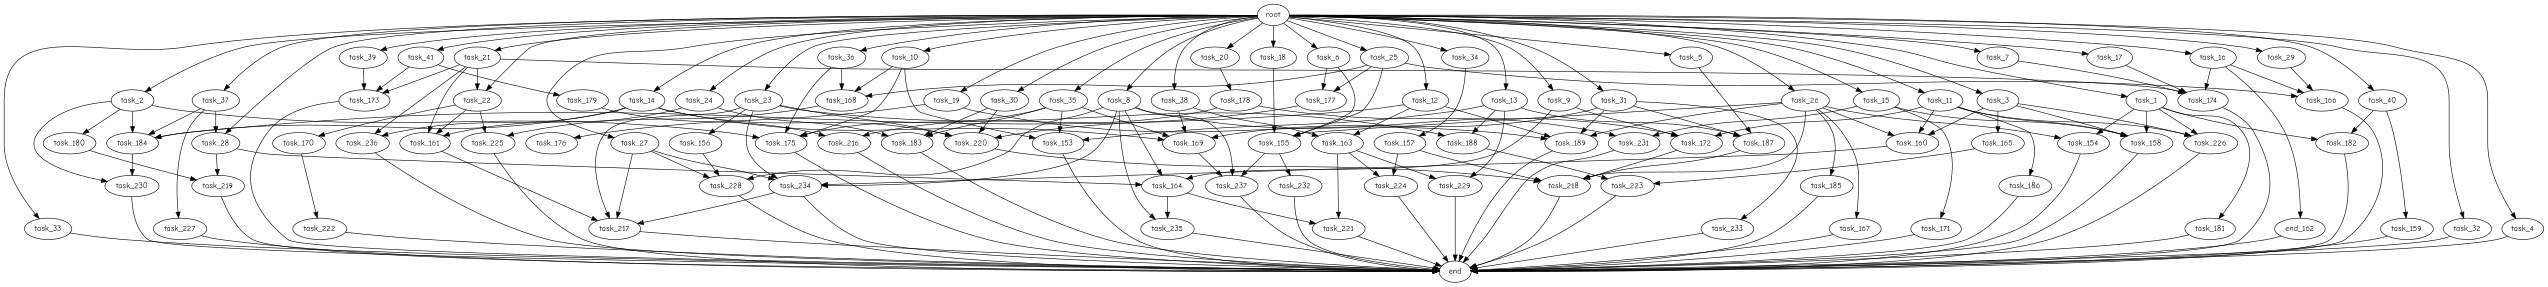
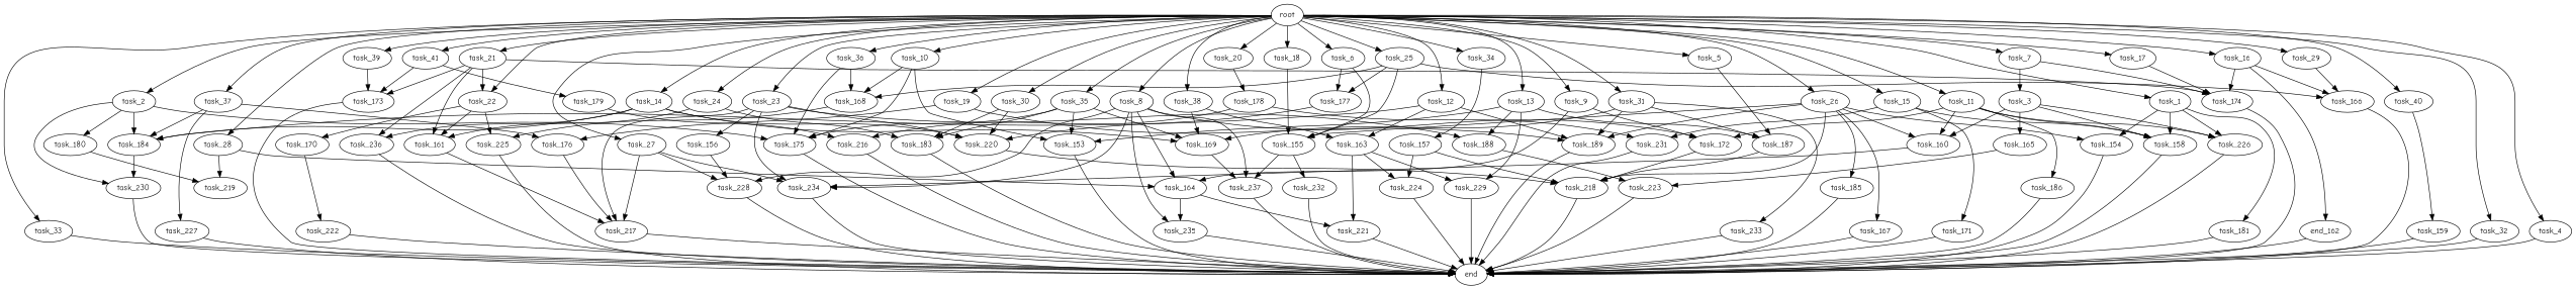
  digraph {
    fontname="Comic Neue"
    node [fontname="Comic Neue"]
    edge [fontname="Comic Neue"]
    root
    task_11
    task_2
    task_21
    task_23
    task_35
    task_33
    task_14
    task_3
    task_28
    task_18
    task_22
    task_5
    task_30
    task_9
    task_27
    task_29
    task_34
    task_37
    task_40
    task_8
    task_15
    task_24
    task_41
    task_31
    task_12
    task_32
    task_10
    task_1
    task_20
    task_4
    task_13
    task_36
    task_16
    task_39
    task_26
    task_25
    task_19
    task_38
    task_17
    task_6
    task_7
    task_226
    task_158
    task_160
    task_186
    task_172
    task_230
    task_175
    task_180
    task_184
    task_236
    task_173
    task_161
    task_174
    task_234
    task_217
    task_220
    task_156
    task_188
    task_183
    task_153
    task_169
    end
    task_165
    task_164
    task_219
    task_155
    task_225
    task_170
    task_187
    task_228
    task_166
    task_157
    task_176
    task_227
-   task_182
    task_159
    task_235
    task_237
    task_231
    task_171
    task_179
    task_233
    task_189
    task_163
    task_168
    task_154
    task_181
    task_178
    task_229
    n92 [label=end_162]
    task_185
    task_218
    task_167
    task_177
    task_221
    task_223
    task_232
    task_224
    task_216
    task_222
    root -> task_11
    root -> task_2
    root -> task_21
    root -> task_23
    root -> task_35
    root -> task_33
    root -> task_14
-   root -> task_3
+   task_7 -> task_3
    root -> task_28
    root -> task_18
    root -> task_22
    root -> task_5
    root -> task_30
    root -> task_9
    root -> task_27
    root -> task_29
    root -> task_34
    root -> task_37
    root -> task_40
    root -> task_8
    root -> task_15
    root -> task_24
    root -> task_41
    root -> task_31
    root -> task_12
    root -> task_32
    root -> task_10
    root -> task_1
    root -> task_20
    root -> task_4
    root -> task_13
    root -> task_36
    root -> task_16
    root -> task_39
    root -> task_26
    root -> task_25
    root -> task_19
    root -> task_38
    root -> task_17
    root -> task_6
    root -> task_7
    task_11 -> task_226
    task_11 -> task_158
    task_11 -> task_160
    task_11 -> task_186
    task_11 -> task_172
    task_2 -> task_230
    task_2 -> task_175
    task_2 -> task_180
    task_2 -> task_184
    task_21 -> task_22
    task_21 -> task_236
    task_21 -> task_173
    task_21 -> task_161
    task_21 -> task_174
    task_23 -> task_234
    task_23 -> task_217
    task_23 -> task_220
    task_23 -> task_156
    task_23 -> task_188
    task_35 -> task_175
    task_35 -> task_183
    task_35 -> task_153
    task_35 -> task_169
    task_33 -> end
    task_14 -> task_184
    task_14 -> task_236
    task_14 -> task_220
    task_14 -> task_169
    task_3 -> task_226
    task_3 -> task_158
    task_3 -> task_160
    task_3 -> task_165
    task_28 -> task_164
    task_28 -> task_219
    task_18 -> task_155
    task_22 -> task_161
    task_22 -> task_225
    task_22 -> task_170
    task_5 -> task_187
    task_30 -> task_220
    task_30 -> task_183
    task_9 -> task_172
    task_9 -> task_164
    task_27 -> task_234
    task_27 -> task_217
    task_27 -> task_228
    task_29 -> task_166
    task_34 -> task_157
    task_37 -> task_184
-   task_37 -> task_28
+   task_37 -> task_176
    task_37 -> task_227
-   task_40 -> task_182
    task_40 -> task_159
    task_8 -> task_172
    task_8 -> task_234
    task_8 -> task_164
    task_8 -> task_228
    task_8 -> task_235
    task_8 -> task_237
    task_15 -> task_158
    task_15 -> task_231
    task_15 -> task_171
    task_24 -> task_161
    task_24 -> task_183
    task_41 -> task_173
    task_41 -> task_179
    task_31 -> task_169
    task_31 -> task_187
    task_31 -> task_233
    task_31 -> task_189
    task_12 -> task_184
    task_12 -> task_189
    task_12 -> task_163
    task_32 -> end
    task_10 -> task_175
    task_10 -> task_153
    task_10 -> task_168
    task_1 -> task_226
    task_1 -> task_158
-   task_1 -> task_182
    task_1 -> task_154
    task_1 -> task_181
    task_20 -> task_178
    task_4 -> end
    task_13 -> task_188
    task_13 -> task_153
    task_13 -> task_187
    task_13 -> task_229
    task_36 -> task_175
    task_36 -> task_168
    task_16 -> task_174
    task_16 -> task_166
    task_16 -> n92
    task_39 -> task_173
    task_26 -> task_160
    task_26 -> task_155
    task_26 -> task_189
    task_26 -> task_154
    task_26 -> task_185
    task_26 -> task_218
    task_26 -> task_167
    task_25 -> task_155
    task_25 -> task_166
    task_25 -> task_168
    task_25 -> task_177
    task_19 -> task_176
    task_19 -> task_189
    task_38 -> task_169
    task_38 -> task_163
    task_17 -> task_174
    task_6 -> task_155
    task_6 -> task_177
    task_7 -> task_174
    task_226 -> end
    task_158 -> end
    task_160 -> task_234
    task_186 -> end
    task_172 -> task_218
    task_230 -> end
    task_175 -> end
    task_180 -> task_219
    task_184 -> task_230
    task_236 -> end
    task_173 -> end
    task_161 -> task_217
    task_174 -> end
    task_234 -> end
    task_217 -> end
    task_220 -> task_218
    task_156 -> task_228
    task_188 -> task_223
    task_183 -> end
    task_153 -> end
    task_169 -> task_237
    task_165 -> task_223
    task_164 -> task_235
    task_164 -> task_221
-   task_219 -> end
    task_155 -> task_237
    task_155 -> task_232
    task_225 -> end
    task_170 -> task_222
    task_187 -> task_218
    task_228 -> end
    task_166 -> end
    task_157 -> task_218
    task_157 -> task_224
-   task_234 -> task_217
+   task_176 -> task_217
    task_227 -> end
-   task_182 -> end
    task_159 -> end
    task_235 -> end
    task_237 -> end
    task_231 -> end
    task_171 -> end
    task_179 -> task_216
    task_233 -> end
    task_189 -> end
    task_163 -> task_229
    task_163 -> task_221
    task_163 -> task_224
    task_168 -> task_225
    task_154 -> end
    task_181 -> end
    task_178 -> task_231
    task_178 -> task_216
    task_229 -> end
    n92 -> end
    task_185 -> end
    task_218 -> end
    task_167 -> end
    task_177 -> task_220
    task_221 -> end
    task_223 -> end
    task_232 -> end
    task_224 -> end
    task_216 -> end
    task_222 -> end
  }
